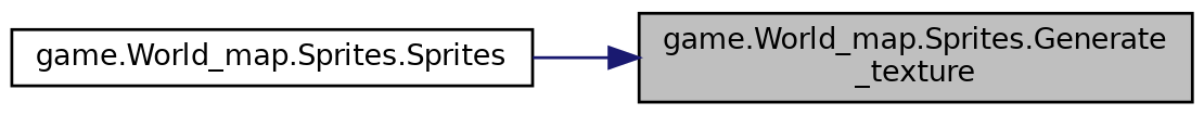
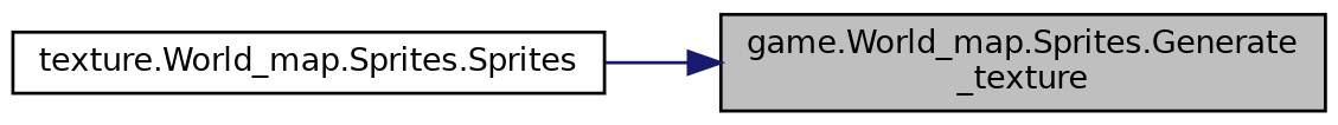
  digraph {
    rankdir=RL
    node [color=black fontname=Helvetica fontsize=10 shape=record style=filled]
    n1 [fillcolor=grey75 fontcolor=black height=0.2 label="game.World_map.Sprites.Generate\l_texture" width=0.4]
-   n2 [fillcolor=white height=0.2 label="game.World_map.Sprites.Sprites" width=0.4]
+   n2 [fillcolor=white height=0.2 label="texture.World_map.Sprites.Sprites" width=0.4]
    n1 -> n2 [color=midnightblue dir=back fontname=Helvetica fontsize=10 labelfontname=Helvetica labelfontsize=10 style=solid]
  }
